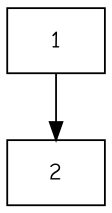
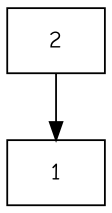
  digraph {
    fontname="Comic Neue"
    node [shape=record fontname="Comic Neue"]
    n1 [label="{1}"]
    n2 [label="{2}"]
-   n1 -> n2 [fontname="Comic Neue"]
+   n2 -> n1 [fontname="Comic Neue"]
  }
